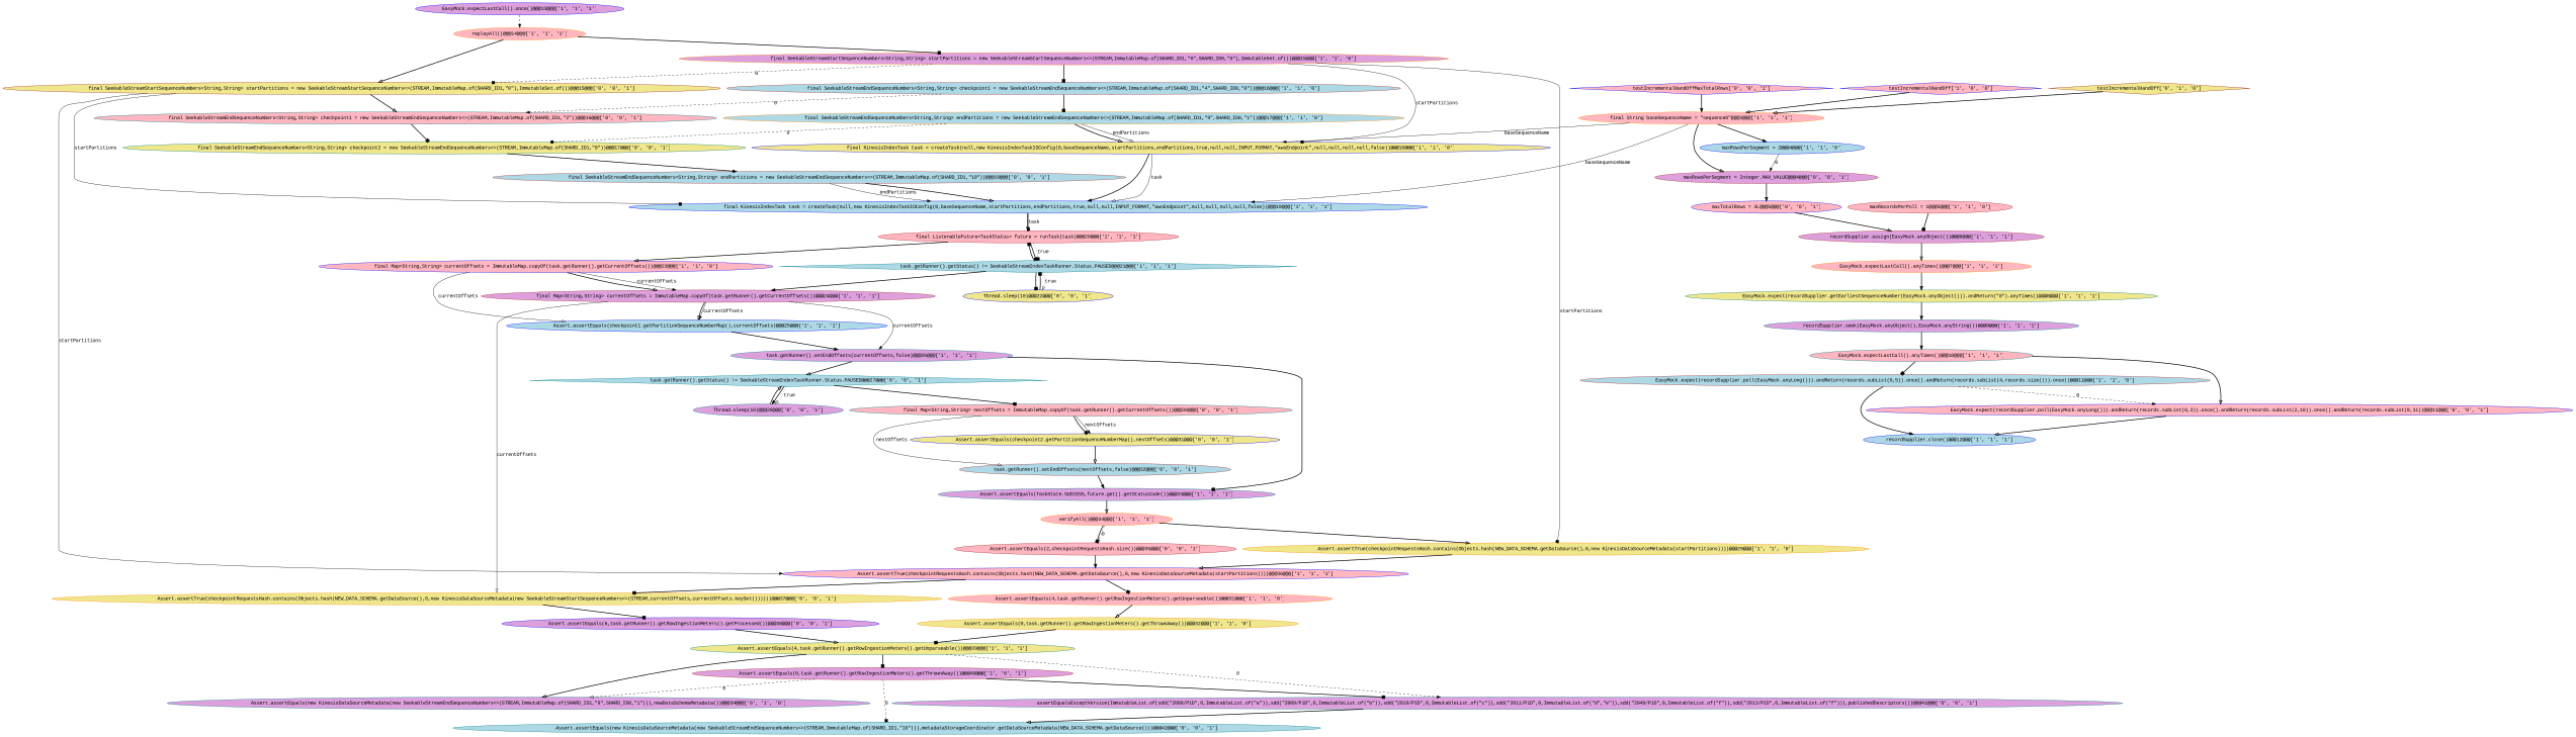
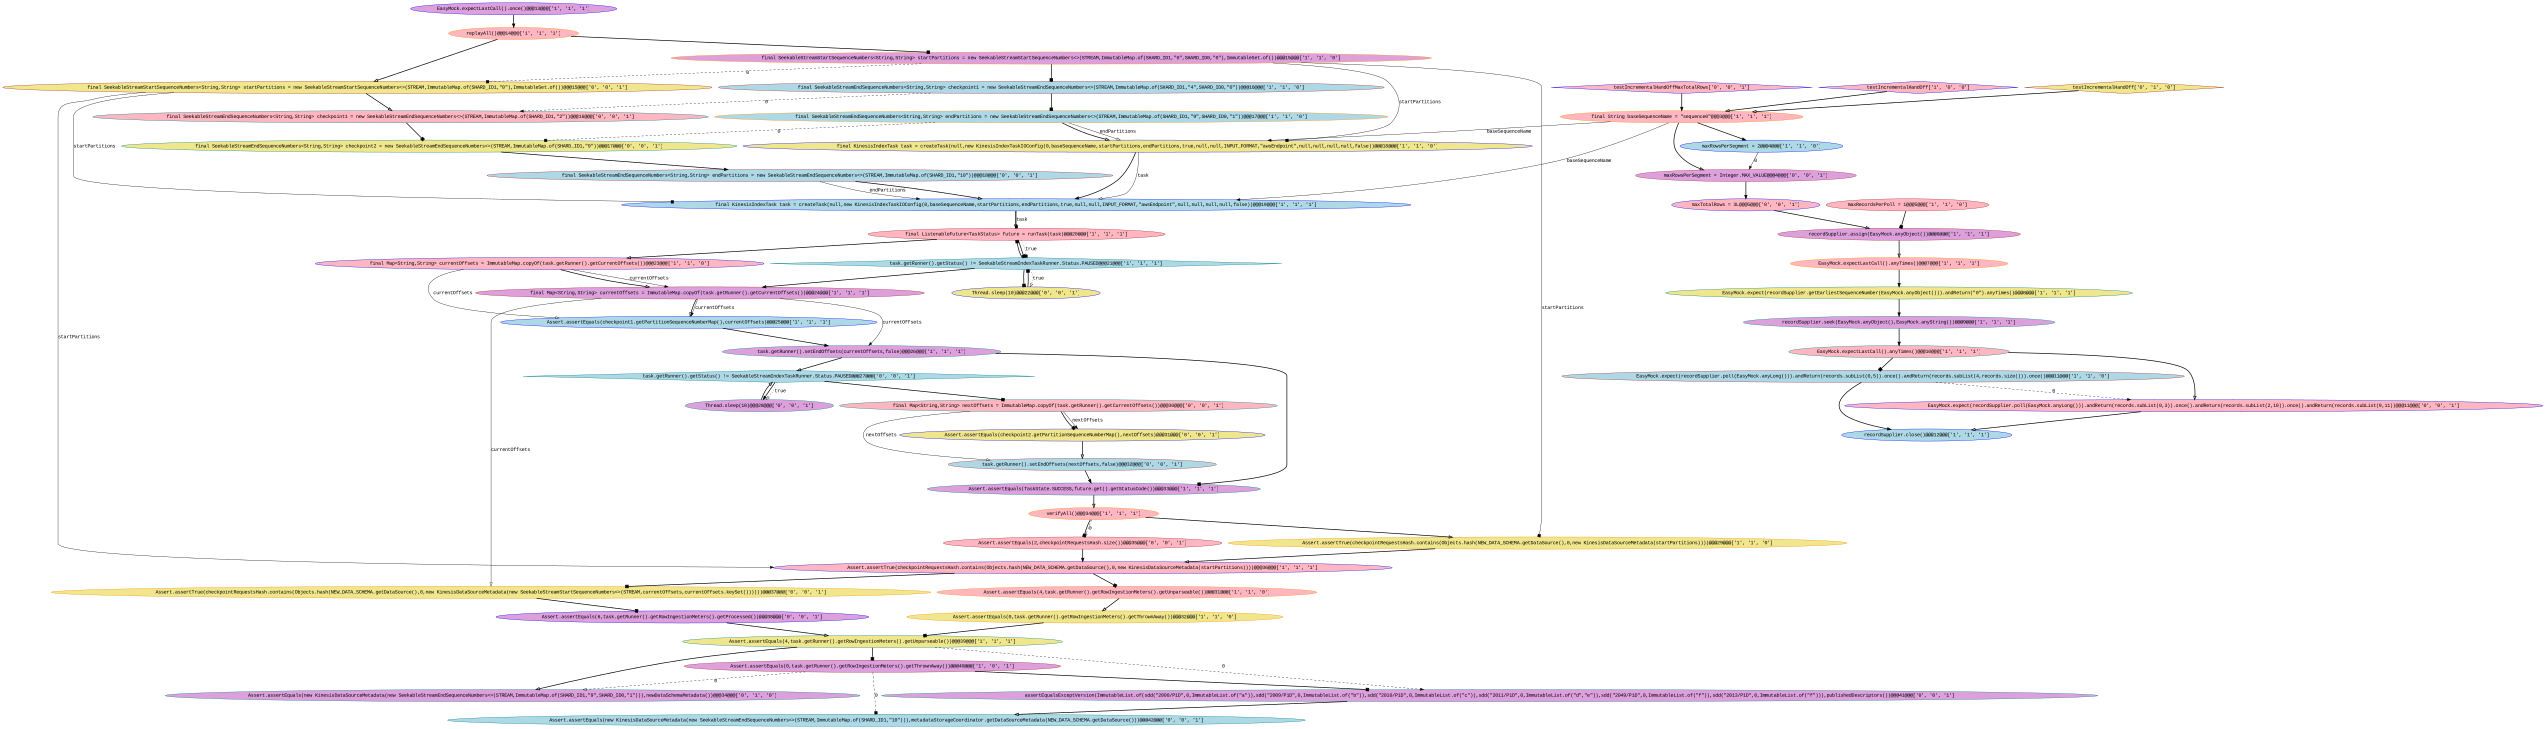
  digraph {
    fontname="Liberation Mono"
    node [color=teal fillcolor=lightpink fontname="Liberation Mono" shape=ellipse style=filled]
    edge [arrowhead=onormal fontname="Liberation Mono" style=bold]
    n1 [color=brown fillcolor=khaki label="final SeekableStreamStartSequenceNumbers<String,String> startPartitions = new SeekableStreamStartSequenceNumbers<>(STREAM,ImmutableMap.of(SHARD_ID1,\"0\"),ImmutableSet.of())@@@15@@@['0', '0', '1']"]
    n2 [label="final SeekableStreamEndSequenceNumbers<String,String> checkpoint1 = new SeekableStreamEndSequenceNumbers<>(STREAM,ImmutableMap.of(SHARD_ID1,\"2\"))@@@16@@@['0', '0', '1']"]
    n3 [color=blue label="Assert.assertTrue(checkpointRequestsHash.contains(Objects.hash(NEW_DATA_SCHEMA.getDataSource(),0,new KinesisDataSourceMetadata(startPartitions))))@@@36@@@['1', '1', '1']"]
    n4 [color=blue fillcolor=lightblue label="final KinesisIndexTask task = createTask(null,new KinesisIndexTaskIOConfig(0,baseSequenceName,startPartitions,endPartitions,true,null,null,INPUT_FORMAT,\"awsEndpoint\",null,null,null,null,false))@@@19@@@['1', '1', '1']"]
    n5 [fillcolor=khaki label="final SeekableStreamEndSequenceNumbers<String,String> checkpoint2 = new SeekableStreamEndSequenceNumbers<>(STREAM,ImmutableMap.of(SHARD_ID1,\"9\"))@@@17@@@['0', '0', '1']"]
    n6 [color=darkorange label="Assert.assertEquals(4,task.getRunner().getRowIngestionMeters().getUnparseable())@@@31@@@['1', '1', '0']"]
    n7 [color=darkorange fillcolor=khaki label="Assert.assertTrue(checkpointRequestsHash.contains(Objects.hash(NEW_DATA_SCHEMA.getDataSource(),0,new KinesisDataSourceMetadata(new SeekableStreamStartSequenceNumbers<>(STREAM,currentOffsets,currentOffsets.keySet())))))@@@37@@@['0', '0', '1']"]
    n8 [color=brown label="final ListenableFuture<TaskStatus> future = runTask(task)@@@20@@@['1', '1', '1']"]
    n9 [fillcolor=lightblue label="Assert.assertEquals(new KinesisDataSourceMetadata(new SeekableStreamEndSequenceNumbers<>(STREAM,ImmutableMap.of(SHARD_ID1,\"10\"))),metadataStorageCoordinator.getDataSourceMetadata(NEW_DATA_SCHEMA.getDataSource()))@@@42@@@['0', '0', '1']"]
    n10 [color=blue fillcolor=lightblue label="recordSupplier.close()@@@12@@@['1', '1', '1']"]
    n11 [color=blue fillcolor=plum label="EasyMock.expectLastCall().once()@@@13@@@['1', '1', '1']"]
    n12 [color=darkorange label="replayAll()@@@14@@@['1', '1', '1']"]
    n13 [color=darkorange fillcolor=khaki label="Assert.assertEquals(0,task.getRunner().getRowIngestionMeters().getThrownAway())@@@32@@@['1', '1', '0']"]
    n14 [fillcolor=khaki label="Assert.assertEquals(4,task.getRunner().getRowIngestionMeters().getUnparseable())@@@39@@@['1', '1', '1']"]
    n15 [color=blue fillcolor=lightblue label="Assert.assertEquals(checkpoint1.getPartitionSequenceNumberMap(),currentOffsets)@@@25@@@['1', '1', '1']"]
    n16 [fillcolor=plum label="task.getRunner().setEndOffsets(currentOffsets,false)@@@26@@@['1', '1', '1']"]
    n17 [fillcolor=lightblue label="task.getRunner().getStatus() != SeekableStreamIndexTaskRunner.Status.PAUSED@@@27@@@['0', '0', '1']" shape=diamond]
    n18 [fillcolor=plum label="Assert.assertEquals(TaskState.SUCCESS,future.get().getStatusCode())@@@33@@@['1', '1', '1']"]
    n19 [color=brown fillcolor=plum label="final Map<String,String> currentOffsets = ImmutableMap.copyOf(task.getRunner().getCurrentOffsets())@@@24@@@['1', '1', '1']"]
    n20 [color=blue fillcolor=plum label="Assert.assertEquals(6,task.getRunner().getRowIngestionMeters().getProcessed())@@@38@@@['0', '0', '1']"]
    n21 [label="final Map<String,String> nextOffsets = ImmutableMap.copyOf(task.getRunner().getCurrentOffsets())@@@30@@@['0', '0', '1']"]
    n22 [fillcolor=plum label="Thread.sleep(10)@@@28@@@['0', '0', '1']"]
    n23 [color=darkorange label="verifyAll()@@@34@@@['1', '1', '1']"]
    n24 [color=brown fillcolor=lightblue label="final SeekableStreamEndSequenceNumbers<String,String> endPartitions = new SeekableStreamEndSequenceNumbers<>(STREAM,ImmutableMap.of(SHARD_ID1,\"10\"))@@@18@@@['0', '0', '1']"]
    n25 [color=brown fillcolor=lightblue label="task.getRunner().setEndOffsets(nextOffsets,false)@@@32@@@['0', '0', '1']"]
    n26 [color=blue fillcolor=khaki label="Assert.assertEquals(checkpoint2.getPartitionSequenceNumberMap(),nextOffsets)@@@31@@@['0', '0', '1']"]
    n27 [color=blue fillcolor=khaki label="Thread.sleep(10)@@@22@@@['0', '0', '1']"]
    n28 [fillcolor=lightblue label="task.getRunner().getStatus() != SeekableStreamIndexTaskRunner.Status.PAUSED@@@21@@@['1', '1', '1']" shape=diamond]
    n29 [fillcolor=plum label="Assert.assertEquals(new KinesisDataSourceMetadata(new SeekableStreamEndSequenceNumbers<>(STREAM,ImmutableMap.of(SHARD_ID1,\"9\",SHARD_ID0,\"1\"))),newDataSchemaMetadata())@@@34@@@['0', '1', '0']"]
    n30 [color=brown fillcolor=plum label="Assert.assertEquals(0,task.getRunner().getRowIngestionMeters().getThrownAway())@@@40@@@['1', '0', '1']"]
    n31 [fillcolor=plum label="assertEqualsExceptVersion(ImmutableList.of(sdd(\"2008/P1D\",0,ImmutableList.of(\"a\")),sdd(\"2009/P1D\",0,ImmutableList.of(\"b\")),sdd(\"2010/P1D\",0,ImmutableList.of(\"c\")),sdd(\"2011/P1D\",0,ImmutableList.of(\"d\",\"e\")),sdd(\"2049/P1D\",0,ImmutableList.of(\"f\")),sdd(\"2013/P1D\",0,ImmutableList.of(\"f\"))),publishedDescriptors())@@@41@@@['0', '0', '1']"]
    n32 [color=darkorange fillcolor=khaki label="Assert.assertTrue(checkpointRequestsHash.contains(Objects.hash(NEW_DATA_SCHEMA.getDataSource(),0,new KinesisDataSourceMetadata(startPartitions))))@@@29@@@['1', '1', '0']"]
    n33 [color=brown label="Assert.assertEquals(2,checkpointRequestsHash.size())@@@35@@@['0', '0', '1']"]
    n34 [color=darkorange fillcolor=plum label="final SeekableStreamStartSequenceNumbers<String,String> startPartitions = new SeekableStreamStartSequenceNumbers<>(STREAM,ImmutableMap.of(SHARD_ID1,\"0\",SHARD_ID0,\"0\"),ImmutableSet.of())@@@15@@@['1', '1', '0']"]
    n35 [color=brown fillcolor=lightblue label="final SeekableStreamEndSequenceNumbers<String,String> checkpoint1 = new SeekableStreamEndSequenceNumbers<>(STREAM,ImmutableMap.of(SHARD_ID1,\"4\",SHARD_ID0,\"0\"))@@@16@@@['1', '1', '0']"]
    n36 [color=blue fillcolor=khaki label="final KinesisIndexTask task = createTask(null,new KinesisIndexTaskIOConfig(0,baseSequenceName,startPartitions,endPartitions,true,null,null,INPUT_FORMAT,\"awsEndpoint\",null,null,null,null,false))@@@18@@@['1', '1', '0']"]
    n37 [color=darkorange fillcolor=lightblue label="final SeekableStreamEndSequenceNumbers<String,String> endPartitions = new SeekableStreamEndSequenceNumbers<>(STREAM,ImmutableMap.of(SHARD_ID1,\"9\",SHARD_ID0,\"1\"))@@@17@@@['1', '1', '0']"]
    n38 [color=brown fillcolor=khaki label="testIncrementalHandOff['0', '1', '0']" shape=diamond]
    n39 [color=darkorange label="final String baseSequenceName = \"sequence0\"@@@3@@@['1', '1', '1']"]
    n40 [color=brown fillcolor=plum label="maxRowsPerSegment = Integer.MAX_VALUE@@@4@@@['0', '0', '1']"]
    n41 [color=blue fillcolor=lightblue label="maxRowsPerSegment = 2@@@4@@@['1', '1', '0']"]
    n42 [color=blue label="maxTotalRows = 3L@@@5@@@['0', '0', '1']"]
    n43 [color=brown fillcolor=plum label="recordSupplier.assign(EasyMock.anyObject())@@@6@@@['1', '1', '1']"]
    n44 [color=blue label="testIncrementalHandOffMaxTotalRows['0', '0', '1']" shape=diamond]
    n45 [color=darkorange label="EasyMock.expectLastCall().anyTimes()@@@7@@@['1', '1', '1']"]
    n46 [fillcolor=khaki label="EasyMock.expect(recordSupplier.getEarliestSequenceNumber(EasyMock.anyObject())).andReturn(\"0\").anyTimes()@@@8@@@['1', '1', '1']"]
    n47 [fillcolor=plum label="recordSupplier.seek(EasyMock.anyObject(),EasyMock.anyString())@@@9@@@['1', '1', '1']"]
    n48 [color=blue label="final Map<String,String> currentOffsets = ImmutableMap.copyOf(task.getRunner().getCurrentOffsets())@@@23@@@['1', '1', '0']"]
    n49 [color=blue label="EasyMock.expect(recordSupplier.poll(EasyMock.anyLong())).andReturn(records.subList(0,3)).once().andReturn(records.subList(2,10)).once().andReturn(records.subList(9,11))@@@11@@@['0', '0', '1']"]
    n50 [label="EasyMock.expectLastCall().anyTimes()@@@10@@@['1', '1', '1']"]
    n51 [color=brown fillcolor=lightblue label="EasyMock.expect(recordSupplier.poll(EasyMock.anyLong())).andReturn(records.subList(0,5)).once().andReturn(records.subList(4,records.size())).once()@@@11@@@['1', '1', '0']"]
    n52 [color=blue label="testIncrementalHandOff['1', '0', '0']" shape=diamond]
    n53 [color=brown label="maxRecordsPerPoll = 1@@@5@@@['1', '1', '0']"]
    n1 -> n2
    n1 -> n3 [arrowhead=normal label=startPartitions style=solid]
    n1 -> n4 [arrowhead=box label=startPartitions style=solid]
    n2 -> n5 [arrowhead=box]
    n3 -> n6 [arrowhead=box]
    n3 -> n7 [arrowhead=box]
    n4 -> n8 [arrowhead=box label=task style=solid]
    n4 -> n8
    n5 -> n24 [arrowhead=normal]
    n6 -> n13
    n7 -> n20 [arrowhead=box]
    n8 -> n28 [arrowhead=box]
    n8 -> n28 [arrowhead=box label=true style=dotted]
    n8 -> n48
-   n11 -> n12 [arrowhead=normal style=dashed]
+   n11 -> n12 [arrowhead=normal]
    n12 -> n1
    n12 -> n34 [arrowhead=box]
    n13 -> n14 [arrowhead=box]
    n14 -> n29
    n14 -> n30 [arrowhead=box]
    n14 -> n31 [arrowhead=normal label=0 style=dashed]
    n15 -> n16 [arrowhead=normal]
    n16 -> n17
    n16 -> n18 [arrowhead=box]
    n17 -> n21 [arrowhead=box]
    n17 -> n22 [arrowhead=normal]
    n17 -> n22 [label=true style=dotted]
    n18 -> n23
    n19 -> n7 [label=currentOffsets style=solid]
    n19 -> n15 [arrowhead=normal label=currentOffsets style=solid]
    n19 -> n15
    n19 -> n16 [arrowhead=normal label=currentOffsets style=solid]
    n20 -> n14
    n21 -> n25 [label=nextOffsets style=solid]
    n21 -> n26 [arrowhead=box]
    n21 -> n26 [arrowhead=normal label=nextOffsets style=solid]
    n22 -> n17
    n23 -> n32
    n23 -> n33 [label=0 style=dashed]
    n23 -> n33 [arrowhead=box]
    n24 -> n4
    n24 -> n4 [arrowhead=normal label=endPartitions style=solid]
    n25 -> n18 [arrowhead=normal]
    n26 -> n25
    n27 -> n28 [arrowhead=box]
    n28 -> n8 [arrowhead=box]
    n28 -> n19 [arrowhead=normal]
    n28 -> n27 [label=true style=dotted]
    n28 -> n27 [arrowhead=box]
    n30 -> n9 [arrowhead=box label=0 style=dashed]
    n30 -> n29 [label=0 style=dashed]
    n30 -> n31 [arrowhead=box]
    n31 -> n9
    n32 -> n3
    n33 -> n3 [arrowhead=normal]
    n34 -> n1 [arrowhead=box label=0 style=dashed]
    n34 -> n32 [arrowhead=box label=startPartitions style=solid]
    n34 -> n35 [arrowhead=box]
    n34 -> n36 [arrowhead=box label=startPartitions style=solid]
    n35 -> n2 [arrowhead=normal label=0 style=dashed]
    n35 -> n37 [arrowhead=box]
    n36 -> n4 [label=task style=solid]
    n36 -> n4 [arrowhead=normal]
    n37 -> n5 [arrowhead=box label=0 style=dashed]
    n37 -> n36 [label=endPartitions style=solid]
    n37 -> n36
    n38 -> n39
    n39 -> n4 [arrowhead=normal label=baseSequenceName style=solid]
    n39 -> n36 [arrowhead=normal label=baseSequenceName style=solid]
    n39 -> n40
    n39 -> n41 [arrowhead=normal]
    n40 -> n42 [arrowhead=normal]
    n41 -> n40 [arrowhead=normal label=0 style=solid]
    n42 -> n43
    n43 -> n45
    n44 -> n39 [arrowhead=normal]
    n45 -> n46 [arrowhead=normal]
    n46 -> n47 [arrowhead=normal]
    n47 -> n50 [arrowhead=normal]
    n48 -> n15 [label=currentOffsets style=solid]
    n48 -> n19 [arrowhead=normal label=currentOffsets style=solid]
    n48 -> n19
    n49 -> n10
    n50 -> n49
    n50 -> n51 [arrowhead=box]
    n51 -> n10 [arrowhead=normal]
    n51 -> n49 [arrowhead=normal label=0 style=dashed]
    n52 -> n39
    n53 -> n43 [arrowhead=box]
  }
